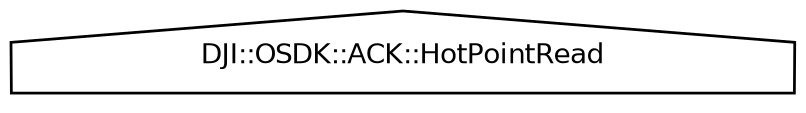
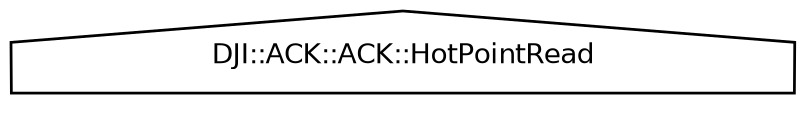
  digraph {
    rankdir=TB
-   n1 [color=black fillcolor=white fontname=Helvetica fontsize=10 height=0.2 label="DJI::OSDK::ACK::HotPointRead" shape=house style=filled width=0.4]
+   n1 [color=black fillcolor=white fontname=Helvetica fontsize=10 height=0.2 label="DJI::ACK::ACK::HotPointRead" shape=house style=filled width=0.4]
  }
